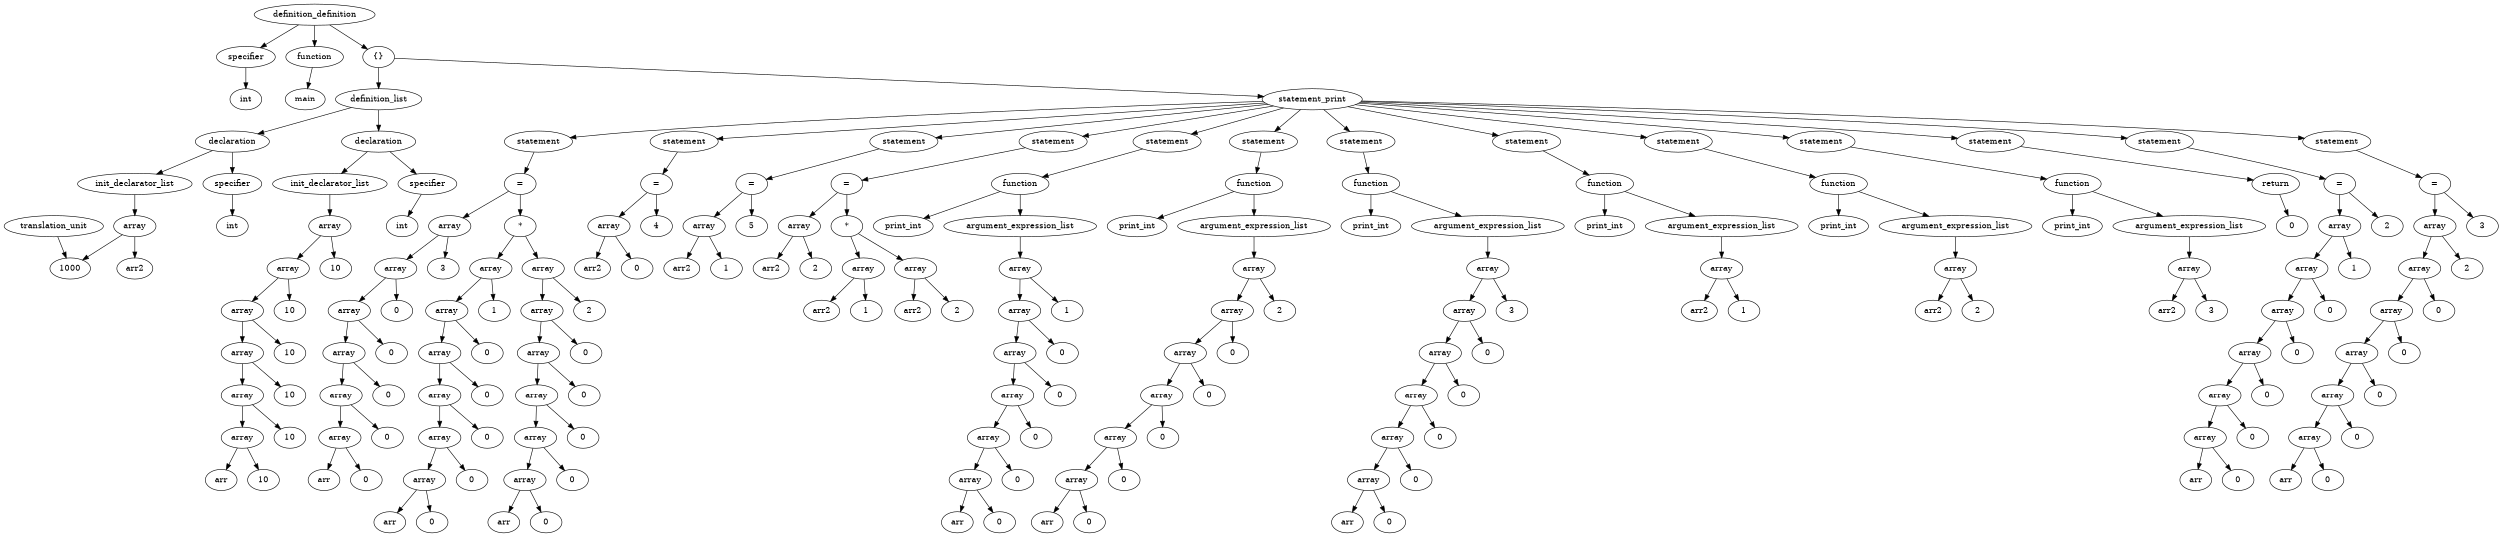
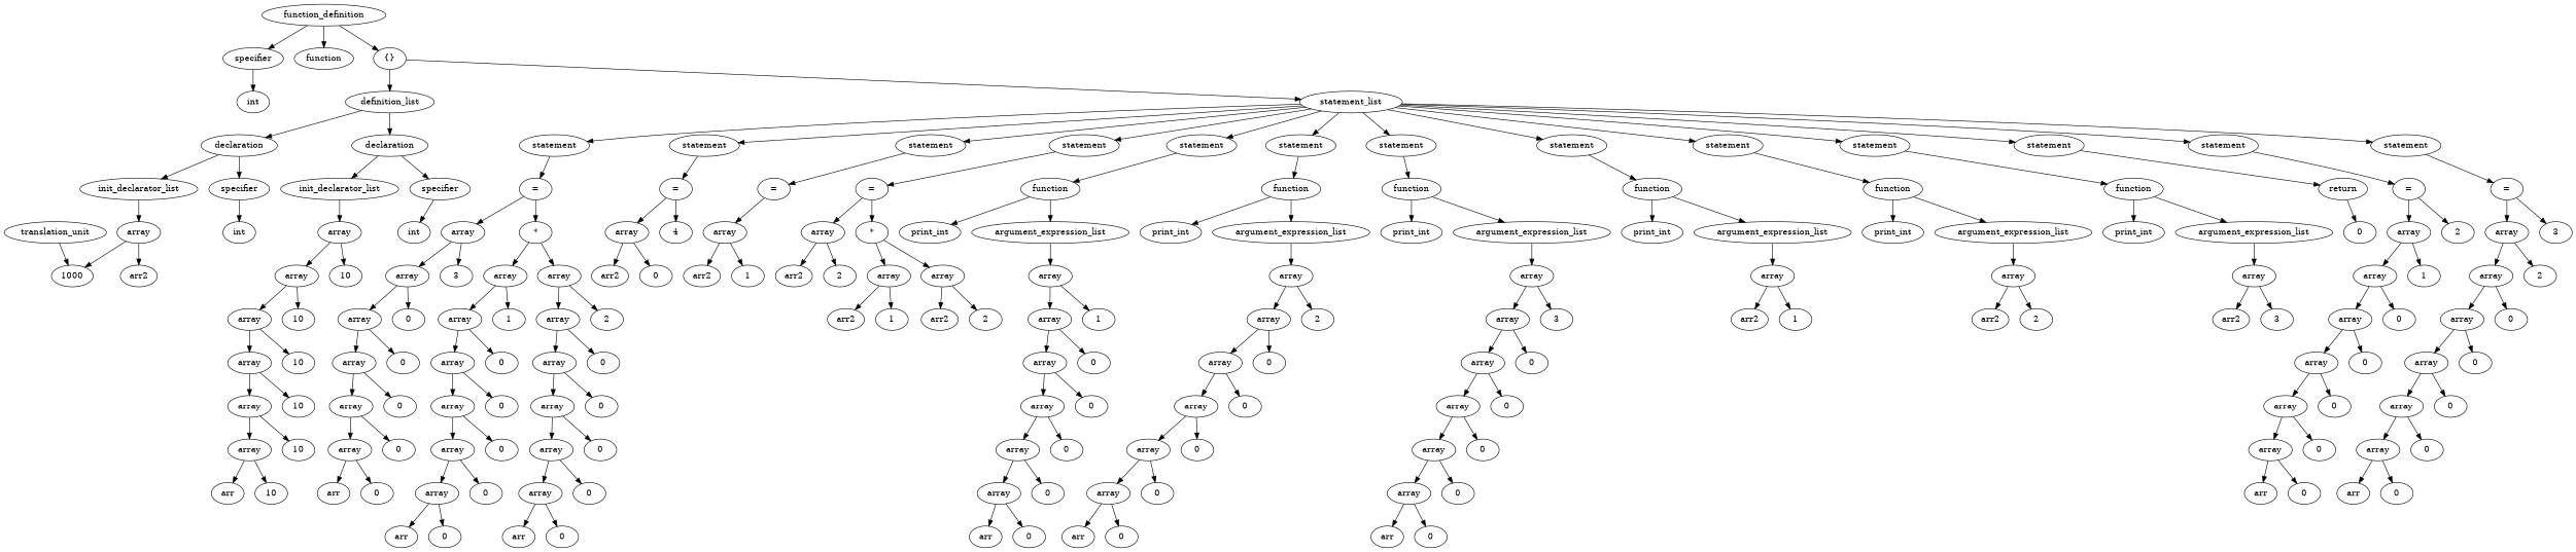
  digraph {
    n1 [label=translation_unit]
    n2 [label=1000]
-   n3 [label=definition_definition]
+   n3 [label=function_definition]
    n4 [label=specifier]
    n5 [label=function]
    n6 [label="{}"]
    n7 [label=int]
-   n8 [label=main]
    n9 [label=definition_list]
-   n10 [label=statement_print]
+   n10 [label=statement_list]
    n11 [label=declaration]
    n12 [label=declaration]
    n13 [label=statement]
    n14 [label=statement]
    n15 [label=statement]
    n16 [label=statement]
    n17 [label=statement]
    n18 [label=statement]
    n19 [label=statement]
    n20 [label=statement]
    n21 [label=statement]
    n22 [label=statement]
    n23 [label=statement]
    n24 [label=statement]
    n25 [label=statement]
    n26 [label=specifier]
    n27 [label=init_declarator_list]
    n28 [label=specifier]
    n29 [label=init_declarator_list]
    n30 [label=int]
    n31 [label=array]
    n32 [label=array]
    n33 [label=10]
    n34 [label=array]
    n35 [label=10]
    n36 [label=array]
    n37 [label=10]
    n38 [label=array]
    n39 [label=10]
    n40 [label=array]
    n41 [label=10]
    n42 [label=arr]
    n43 [label=10]
    n44 [label=int]
    n45 [label=array]
    n46 [label=arr2]
    n47 [label="="]
    n48 [label="="]
    n49 [label="="]
    n50 [label="="]
    n51 [label="="]
    n52 [label="="]
    n53 [label=function]
    n54 [label=function]
    n55 [label=function]
    n56 [label=function]
    n57 [label=function]
    n58 [label=function]
    n59 [label=return]
    n60 [label=array]
    n61 [label=2]
    n62 [label=array]
    n63 [label=1]
    n64 [label=array]
    n65 [label=0]
    n66 [label=array]
    n67 [label=0]
    n68 [label=array]
    n69 [label=0]
    n70 [label=array]
    n71 [label=0]
    n72 [label=arr]
    n73 [label=0]
    n74 [label=array]
    n75 [label=3]
    n76 [label=array]
    n77 [label=2]
    n78 [label=array]
    n79 [label=0]
    n80 [label=array]
    n81 [label=0]
    n82 [label=array]
    n83 [label=0]
    n84 [label=array]
    n85 [label=0]
    n86 [label=arr]
    n87 [label=0]
    n88 [label=array]
    n89 [label="*"]
    n90 [label=array]
    n91 [label=3]
    n92 [label=array]
    n93 [label=array]
    n94 [label=array]
    n95 [label=0]
    n96 [label=array]
    n97 [label=0]
    n98 [label=array]
    n99 [label=0]
    n100 [label=array]
    n101 [label=0]
    n102 [label=arr]
    n103 [label=0]
    n104 [label=array]
    n105 [label=1]
    n106 [label=array]
    n107 [label=2]
    n108 [label=array]
    n109 [label=0]
    n110 [label=array]
    n111 [label=0]
    n112 [label=array]
    n113 [label=0]
    n114 [label=array]
    n115 [label=0]
    n116 [label=arr]
    n117 [label=0]
    n118 [label=array]
    n119 [label=0]
    n120 [label=array]
    n121 [label=0]
    n122 [label=array]
    n123 [label=0]
    n124 [label=array]
    n125 [label=0]
    n126 [label=arr]
    n127 [label=0]
    n128 [label=array]
    n129 [label=4]
    n130 [label=arr2]
    n131 [label=0]
    n132 [label=array]
-   n133 [label=5]
    n134 [label=arr2]
    n135 [label=1]
    n136 [label=array]
    n137 [label="*"]
    n138 [label=arr2]
    n139 [label=2]
    n140 [label=array]
    n141 [label=array]
    n142 [label=arr2]
    n143 [label=1]
    n144 [label=arr2]
    n145 [label=2]
    n146 [label=print_int]
    n147 [label=argument_expression_list]
    n148 [label=array]
    n149 [label=array]
    n150 [label=1]
    n151 [label=array]
    n152 [label=0]
    n153 [label=array]
    n154 [label=0]
    n155 [label=array]
    n156 [label=0]
    n157 [label=array]
    n158 [label=0]
    n159 [label=arr]
    n160 [label=0]
    n161 [label=print_int]
    n162 [label=argument_expression_list]
    n163 [label=array]
    n164 [label=array]
    n165 [label=2]
    n166 [label=array]
    n167 [label=0]
    n168 [label=array]
    n169 [label=0]
    n170 [label=array]
    n171 [label=0]
    n172 [label=array]
    n173 [label=0]
    n174 [label=arr]
    n175 [label=0]
    n176 [label=print_int]
    n177 [label=argument_expression_list]
    n178 [label=array]
    n179 [label=array]
    n180 [label=3]
    n181 [label=array]
    n182 [label=0]
    n183 [label=array]
    n184 [label=0]
    n185 [label=array]
    n186 [label=0]
    n187 [label=array]
    n188 [label=0]
    n189 [label=arr]
    n190 [label=0]
    n191 [label=print_int]
    n192 [label=argument_expression_list]
    n193 [label=array]
    n194 [label=arr2]
    n195 [label=1]
    n196 [label=print_int]
    n197 [label=argument_expression_list]
    n198 [label=array]
    n199 [label=arr2]
    n200 [label=2]
    n201 [label=print_int]
    n202 [label=argument_expression_list]
    n203 [label=array]
    n204 [label=arr2]
    n205 [label=3]
    n206 [label=0]
    n1 -> n2
    n3 -> n4
    n3 -> n5
    n3 -> n6
    n4 -> n7
-   n5 -> n8
    n6 -> n9
    n6 -> n10
    n9 -> n11
    n9 -> n12
    n10 -> n13
    n10 -> n14
    n10 -> n15
    n10 -> n16
    n10 -> n17
    n10 -> n18
    n10 -> n19
    n10 -> n20
    n10 -> n21
    n10 -> n22
    n10 -> n23
    n10 -> n24
    n10 -> n25
    n11 -> n26
    n11 -> n27
    n12 -> n28
    n12 -> n29
    n13 -> n47
    n14 -> n48
    n15 -> n49
    n16 -> n50
    n17 -> n51
    n18 -> n52
    n19 -> n53
    n20 -> n54
    n21 -> n55
    n22 -> n56
    n23 -> n57
    n24 -> n58
    n25 -> n59
    n26 -> n30
    n27 -> n31
    n28 -> n44
    n29 -> n45
    n31 -> n32
    n31 -> n33
    n32 -> n34
    n32 -> n35
    n34 -> n36
    n34 -> n37
    n36 -> n38
    n36 -> n39
    n38 -> n40
    n38 -> n41
    n40 -> n42
    n40 -> n43
    n45 -> n2
    n45 -> n46
    n47 -> n60
    n47 -> n61
    n48 -> n74
    n48 -> n75
    n49 -> n88
    n49 -> n89
    n50 -> n128
    n50 -> n129
    n51 -> n132
-   n51 -> n133
    n52 -> n136
    n52 -> n137
    n53 -> n146
    n53 -> n147
    n54 -> n161
    n54 -> n162
    n55 -> n176
    n55 -> n177
    n56 -> n191
    n56 -> n192
    n57 -> n196
    n57 -> n197
    n58 -> n201
    n58 -> n202
    n59 -> n206
    n60 -> n62
    n60 -> n63
    n62 -> n64
    n62 -> n65
    n64 -> n66
    n64 -> n67
    n66 -> n68
    n66 -> n69
    n68 -> n70
    n68 -> n71
    n70 -> n72
    n70 -> n73
    n74 -> n76
    n74 -> n77
    n76 -> n78
    n76 -> n79
    n78 -> n80
    n78 -> n81
    n80 -> n82
    n80 -> n83
    n82 -> n84
    n82 -> n85
    n84 -> n86
    n84 -> n87
    n88 -> n90
    n88 -> n91
    n89 -> n92
    n89 -> n93
    n90 -> n94
    n90 -> n95
    n92 -> n104
    n92 -> n105
    n93 -> n106
    n93 -> n107
    n94 -> n96
    n94 -> n97
    n96 -> n98
    n96 -> n99
    n98 -> n100
    n98 -> n101
    n100 -> n102
    n100 -> n103
    n104 -> n108
    n104 -> n109
    n106 -> n118
    n106 -> n119
    n108 -> n110
    n108 -> n111
    n110 -> n112
    n110 -> n113
    n112 -> n114
    n112 -> n115
    n114 -> n116
    n114 -> n117
    n118 -> n120
    n118 -> n121
    n120 -> n122
    n120 -> n123
    n122 -> n124
    n122 -> n125
    n124 -> n126
    n124 -> n127
    n128 -> n130
    n128 -> n131
    n132 -> n134
    n132 -> n135
    n136 -> n138
    n136 -> n139
    n137 -> n140
    n137 -> n141
    n140 -> n142
    n140 -> n143
    n141 -> n144
    n141 -> n145
    n147 -> n148
    n148 -> n149
    n148 -> n150
    n149 -> n151
    n149 -> n152
    n151 -> n153
    n151 -> n154
    n153 -> n155
    n153 -> n156
    n155 -> n157
    n155 -> n158
    n157 -> n159
    n157 -> n160
    n162 -> n163
    n163 -> n164
    n163 -> n165
    n164 -> n166
    n164 -> n167
    n166 -> n168
    n166 -> n169
    n168 -> n170
    n168 -> n171
    n170 -> n172
    n170 -> n173
    n172 -> n174
    n172 -> n175
    n177 -> n178
    n178 -> n179
    n178 -> n180
    n179 -> n181
    n179 -> n182
    n181 -> n183
    n181 -> n184
    n183 -> n185
    n183 -> n186
    n185 -> n187
    n185 -> n188
    n187 -> n189
    n187 -> n190
    n192 -> n193
    n193 -> n194
    n193 -> n195
    n197 -> n198
    n198 -> n199
    n198 -> n200
    n202 -> n203
    n203 -> n204
    n203 -> n205
  }
